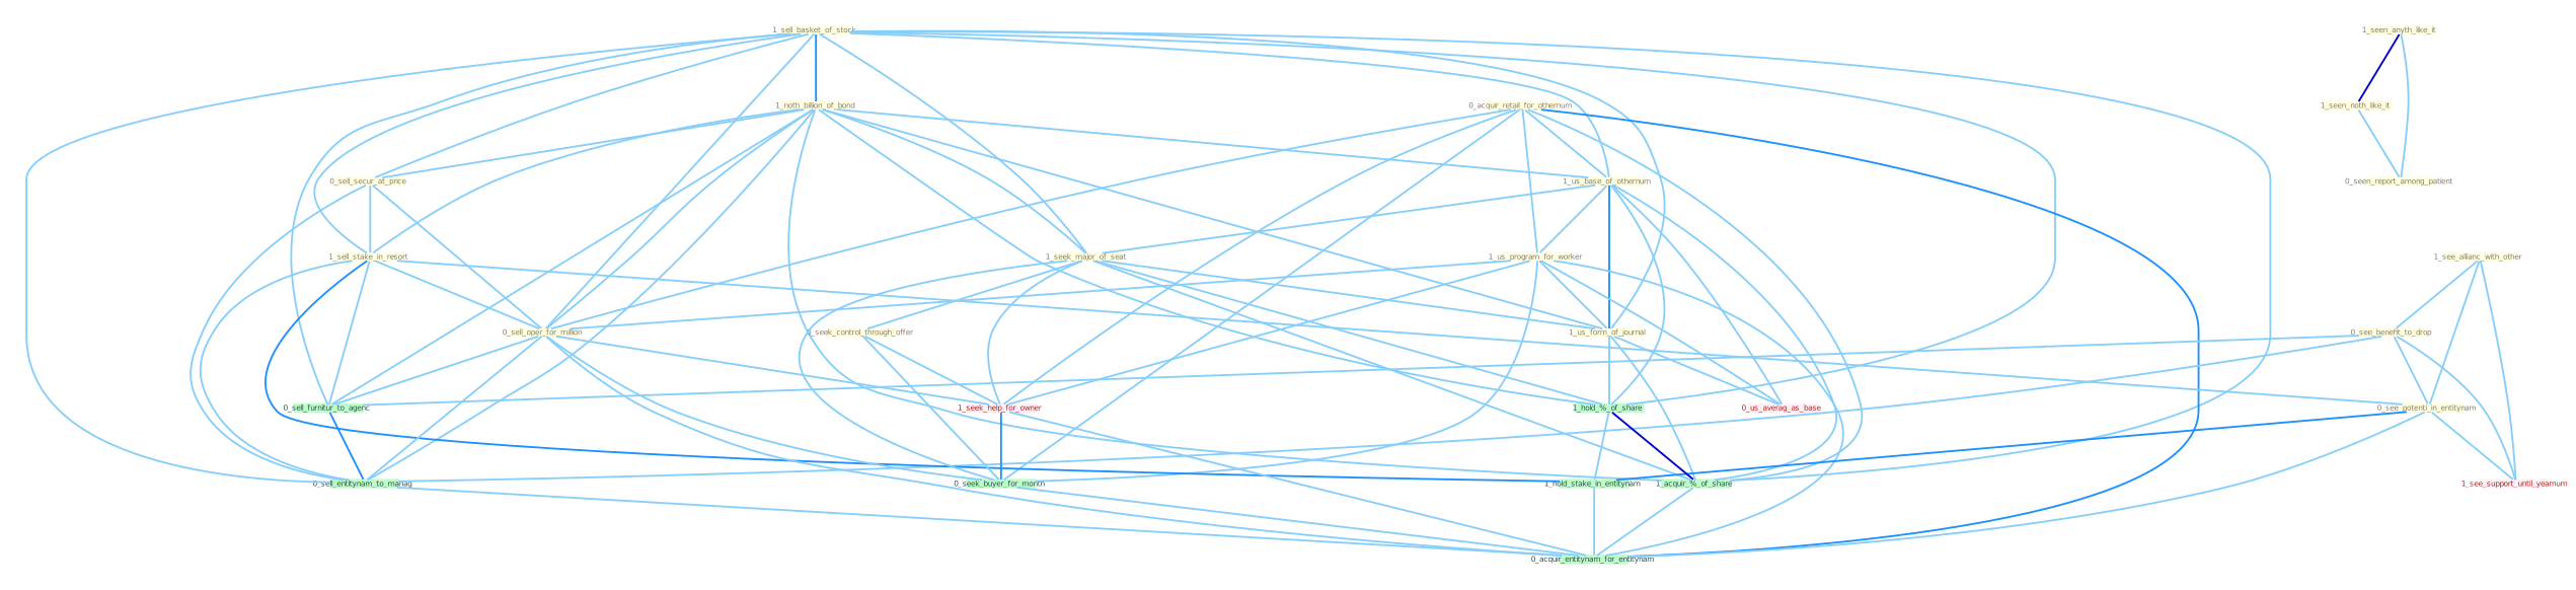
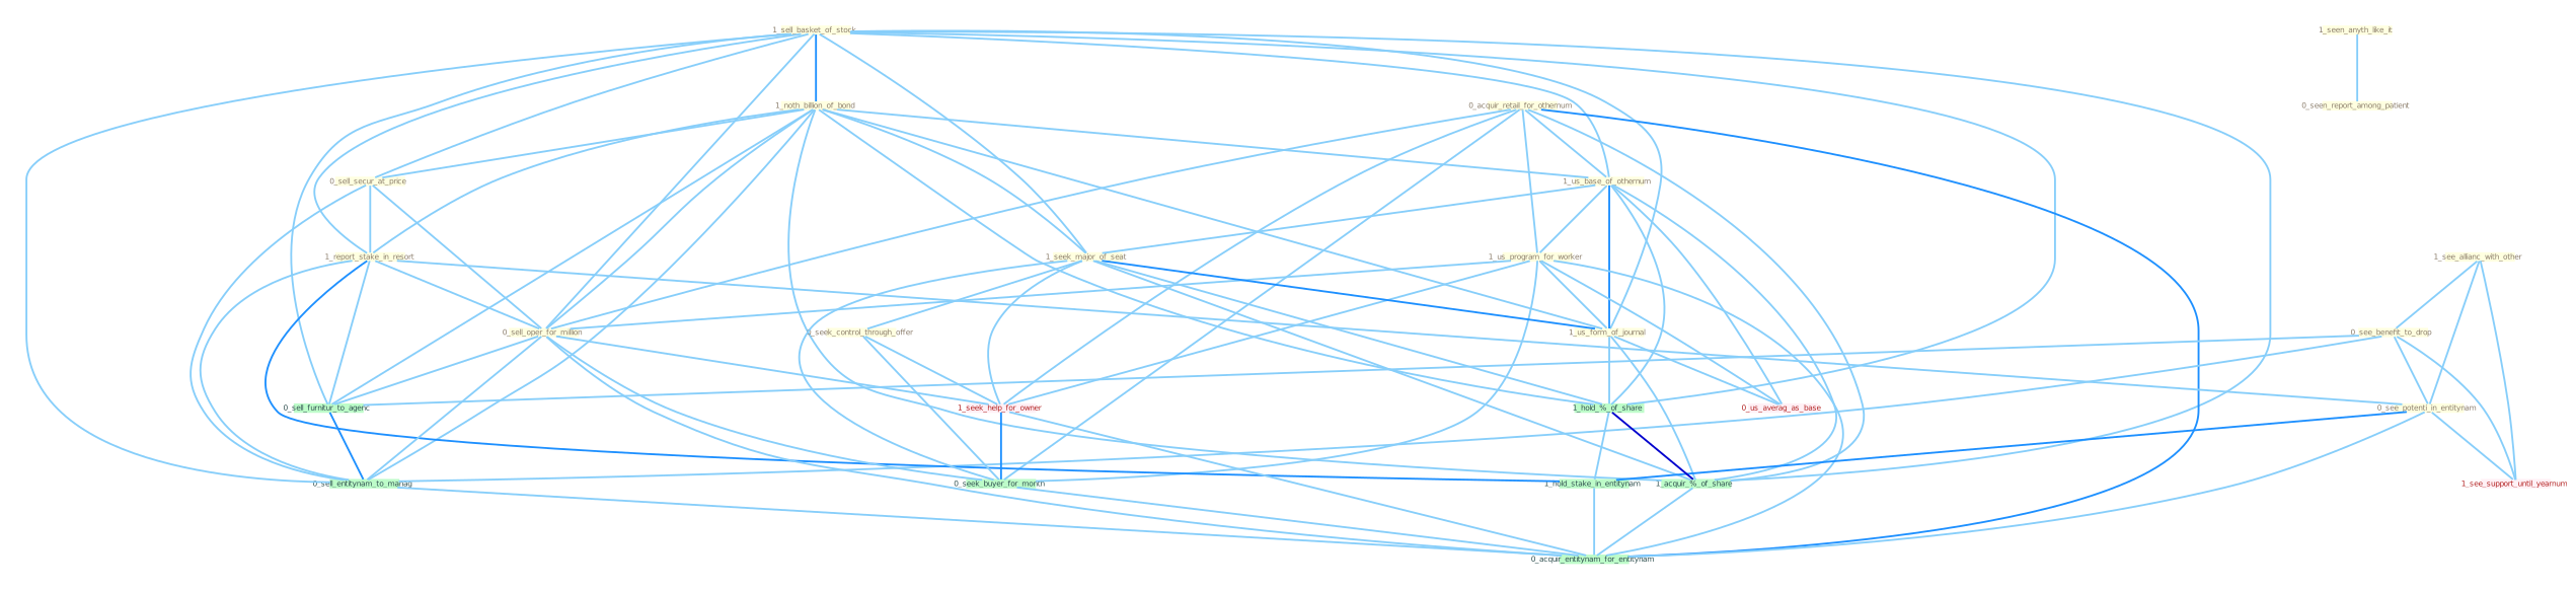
  graph {
    fontname="DejaVu Sans"
    node [color="#ffffe0" fixedsize=true fontcolor="#8b7d6b" fontname="DejaVu Sans" fontsize=4 shape=polygon style=filled]
    edge [color="#87cefa" fontname="DejaVu Sans" w=1]
    "1_sell_basket_of_stock " [height=.06 width=.5]
    "1_seen_anyth_like_it " [height=.06 width=.5]
    n3 [height=.06 label="1_noth_billion_of_bond" width=.5]
    "0_acquir_retail_for_othernum " [height=.06 width=.5]
    "1_see_allianc_with_other " [height=.06 width=.5]
    "1_us_base_of_othernum " [height=.06 width=.5]
    "0_see_benefit_to_drop " [height=.06 width=.5]
    "0_sell_secur_at_price " [height=.06 width=.5]
    "1_us_program_for_worker " [height=.06 width=.5]
-   "1_sell_stake_in_resort " [height=.06 width=.5]
+   "1_sell_stake_in_resort " [height=.06 width=.5 label="1_report_stake_in_resort"]
    "0_sell_oper_for_million " [height=.06 width=.5]
    "1_seek_major_of_seat " [height=.06 width=.5]
    "0_seek_control_through_offer " [height=.06 width=.5]
-   "1_seen_noth_like_it " [height=.06 width=.5]
    "0_seen_report_among_patient " [height=.06 width=.5]
    "1_us_form_of_journal " [height=.06 width=.5]
    "0_see_potenti_in_entitynam " [height=.06 width=.5]
    "1_seek_help_for_owner " [color="#fff0f5" fontcolor="#b22222" height=.06 width=.5]
    "1_see_support_until_yearnum " [color="#fff0f5" fontcolor="#b22222" height=.06 width=.5]
    "0_us_averag_as_base " [color="#fff0f5" fontcolor="#b22222" height=.06 width=.5]
    "1_hold_%_of_share " [color="#BDFCC9" fontcolor="#2f4f4f" height=.06 width=.5]
    "1_acquir_%_of_share " [color="#BDFCC9" fontcolor="#2f4f4f" height=.06 width=.5]
    "0_sell_furnitur_to_agenc " [color="#BDFCC9" fontcolor="#2f4f4f" height=.06 width=.5]
    "0_sell_entitynam_to_manag " [color="#BDFCC9" fontcolor="#2f4f4f" height=.06 width=.5]
    "0_seek_buyer_for_month " [color="#BDFCC9" fontcolor="#2f4f4f" height=.06 width=.5]
    "0_acquir_entitynam_for_entitynam " [color="#BDFCC9" fontcolor="#2f4f4f" height=.06 width=.5]
    "1_hold_stake_in_entitynam " [color="#BDFCC9" fontcolor="#2f4f4f" height=.06 width=.5]
    subgraph sub_1 {
      "1_sell_basket_of_stock "
      "1_seen_anyth_like_it "
      n3
      "0_acquir_retail_for_othernum "
      "1_see_allianc_with_other "
      "1_us_base_of_othernum "
      "0_see_benefit_to_drop "
      "0_sell_secur_at_price "
      "1_us_program_for_worker "
      "1_sell_stake_in_resort "
      "0_sell_oper_for_million "
      "1_seek_major_of_seat "
      "0_seek_control_through_offer "
-     "1_seen_noth_like_it "
      "0_seen_report_among_patient "
      "1_us_form_of_journal "
      "0_see_potenti_in_entitynam "
    }
    subgraph sub_2 {
      "1_seek_help_for_owner "
      "1_see_support_until_yearnum "
      "0_us_averag_as_base "
    }
    "1_sell_basket_of_stock " -- n3 [color="#1e90ff" w=2]
    "1_sell_basket_of_stock " -- "1_us_base_of_othernum "
    "1_sell_basket_of_stock " -- "0_sell_secur_at_price "
    "1_sell_basket_of_stock " -- "1_sell_stake_in_resort "
    "1_sell_basket_of_stock " -- "0_sell_oper_for_million "
    "1_sell_basket_of_stock " -- "1_seek_major_of_seat "
    "1_sell_basket_of_stock " -- "1_us_form_of_journal "
    "1_sell_basket_of_stock " -- "1_hold_%_of_share "
    "1_sell_basket_of_stock " -- "1_acquir_%_of_share "
    "1_sell_basket_of_stock " -- "0_sell_furnitur_to_agenc "
    "1_sell_basket_of_stock " -- "0_sell_entitynam_to_manag "
-   "1_seen_anyth_like_it " -- "1_seen_noth_like_it " [color="#0000cd" w=3]
    "1_seen_anyth_like_it " -- "0_seen_report_among_patient "
    n3 -- "1_us_base_of_othernum "
    n3 -- "0_sell_secur_at_price "
    n3 -- "1_sell_stake_in_resort "
    n3 -- "0_sell_oper_for_million "
    n3 -- "1_seek_major_of_seat "
    n3 -- "1_us_form_of_journal "
    n3 -- "1_hold_%_of_share "
    n3 -- "1_acquir_%_of_share "
    n3 -- "0_sell_furnitur_to_agenc "
    n3 -- "0_sell_entitynam_to_manag "
    "0_acquir_retail_for_othernum " -- "1_us_base_of_othernum "
    "0_acquir_retail_for_othernum " -- "1_us_program_for_worker "
    "0_acquir_retail_for_othernum " -- "0_sell_oper_for_million "
    "0_acquir_retail_for_othernum " -- "1_seek_help_for_owner "
    "0_acquir_retail_for_othernum " -- "1_acquir_%_of_share "
    "0_acquir_retail_for_othernum " -- "0_seek_buyer_for_month "
    "0_acquir_retail_for_othernum " -- "0_acquir_entitynam_for_entitynam " [color="#1e90ff" w=2]
    "1_see_allianc_with_other " -- "0_see_benefit_to_drop "
    "1_see_allianc_with_other " -- "0_see_potenti_in_entitynam "
    "1_see_allianc_with_other " -- "1_see_support_until_yearnum "
    "1_us_base_of_othernum " -- "1_us_program_for_worker "
    "1_us_base_of_othernum " -- "1_seek_major_of_seat "
    "1_us_base_of_othernum " -- "1_us_form_of_journal " [color="#1e90ff" w=2]
    "1_us_base_of_othernum " -- "0_us_averag_as_base "
    "1_us_base_of_othernum " -- "1_hold_%_of_share "
    "1_us_base_of_othernum " -- "1_acquir_%_of_share "
    "0_see_benefit_to_drop " -- "0_see_potenti_in_entitynam "
    "0_see_benefit_to_drop " -- "1_see_support_until_yearnum "
    "0_see_benefit_to_drop " -- "0_sell_furnitur_to_agenc "
    "0_see_benefit_to_drop " -- "0_sell_entitynam_to_manag "
    "0_sell_secur_at_price " -- "1_sell_stake_in_resort "
    "0_sell_secur_at_price " -- "0_sell_oper_for_million "
    "0_sell_secur_at_price " -- "0_sell_entitynam_to_manag "
    "1_us_program_for_worker " -- "0_sell_oper_for_million "
    "1_us_program_for_worker " -- "1_us_form_of_journal "
    "1_us_program_for_worker " -- "1_seek_help_for_owner "
    "1_us_program_for_worker " -- "0_us_averag_as_base "
    "1_us_program_for_worker " -- "0_seek_buyer_for_month "
    "1_us_program_for_worker " -- "0_acquir_entitynam_for_entitynam "
    "1_sell_stake_in_resort " -- "0_sell_oper_for_million "
    "1_sell_stake_in_resort " -- "0_see_potenti_in_entitynam "
    "1_sell_stake_in_resort " -- "0_sell_furnitur_to_agenc "
    "1_sell_stake_in_resort " -- "0_sell_entitynam_to_manag "
    "1_sell_stake_in_resort " -- "1_hold_stake_in_entitynam " [color="#1e90ff" w=2]
    "0_sell_oper_for_million " -- "1_seek_help_for_owner "
    "0_sell_oper_for_million " -- "0_sell_furnitur_to_agenc "
    "0_sell_oper_for_million " -- "0_sell_entitynam_to_manag "
    "0_sell_oper_for_million " -- "0_seek_buyer_for_month "
    "0_sell_oper_for_million " -- "0_acquir_entitynam_for_entitynam "
    "1_seek_major_of_seat " -- "0_seek_control_through_offer "
-   "1_seek_major_of_seat " -- "1_us_form_of_journal "
+   "1_seek_major_of_seat " -- "1_us_form_of_journal " [color="#1e90ff"]
    "1_seek_major_of_seat " -- "1_seek_help_for_owner "
    "1_seek_major_of_seat " -- "1_hold_%_of_share "
    "1_seek_major_of_seat " -- "1_acquir_%_of_share "
    "1_seek_major_of_seat " -- "0_seek_buyer_for_month "
    "0_seek_control_through_offer " -- "1_seek_help_for_owner "
    "0_seek_control_through_offer " -- "0_seek_buyer_for_month "
-   "1_seen_noth_like_it " -- "0_seen_report_among_patient "
    "1_us_form_of_journal " -- "0_us_averag_as_base "
    "1_us_form_of_journal " -- "1_hold_%_of_share "
    "1_us_form_of_journal " -- "1_acquir_%_of_share "
    "0_see_potenti_in_entitynam " -- "1_see_support_until_yearnum "
    "0_see_potenti_in_entitynam " -- "0_acquir_entitynam_for_entitynam "
    "0_see_potenti_in_entitynam " -- "1_hold_stake_in_entitynam " [color="#1e90ff" w=2]
    "1_seek_help_for_owner " -- "0_seek_buyer_for_month " [color="#1e90ff" w=2]
    "1_seek_help_for_owner " -- "0_acquir_entitynam_for_entitynam "
    "1_hold_%_of_share " -- "1_acquir_%_of_share " [color="#0000cd" w=3]
    "1_hold_%_of_share " -- "1_hold_stake_in_entitynam "
    "1_acquir_%_of_share " -- "0_acquir_entitynam_for_entitynam "
    "0_sell_furnitur_to_agenc " -- "0_sell_entitynam_to_manag " [color="#1e90ff" w=2]
    "0_sell_entitynam_to_manag " -- "0_acquir_entitynam_for_entitynam "
    "0_seek_buyer_for_month " -- "0_acquir_entitynam_for_entitynam "
    "1_hold_stake_in_entitynam " -- "0_acquir_entitynam_for_entitynam "
  }
